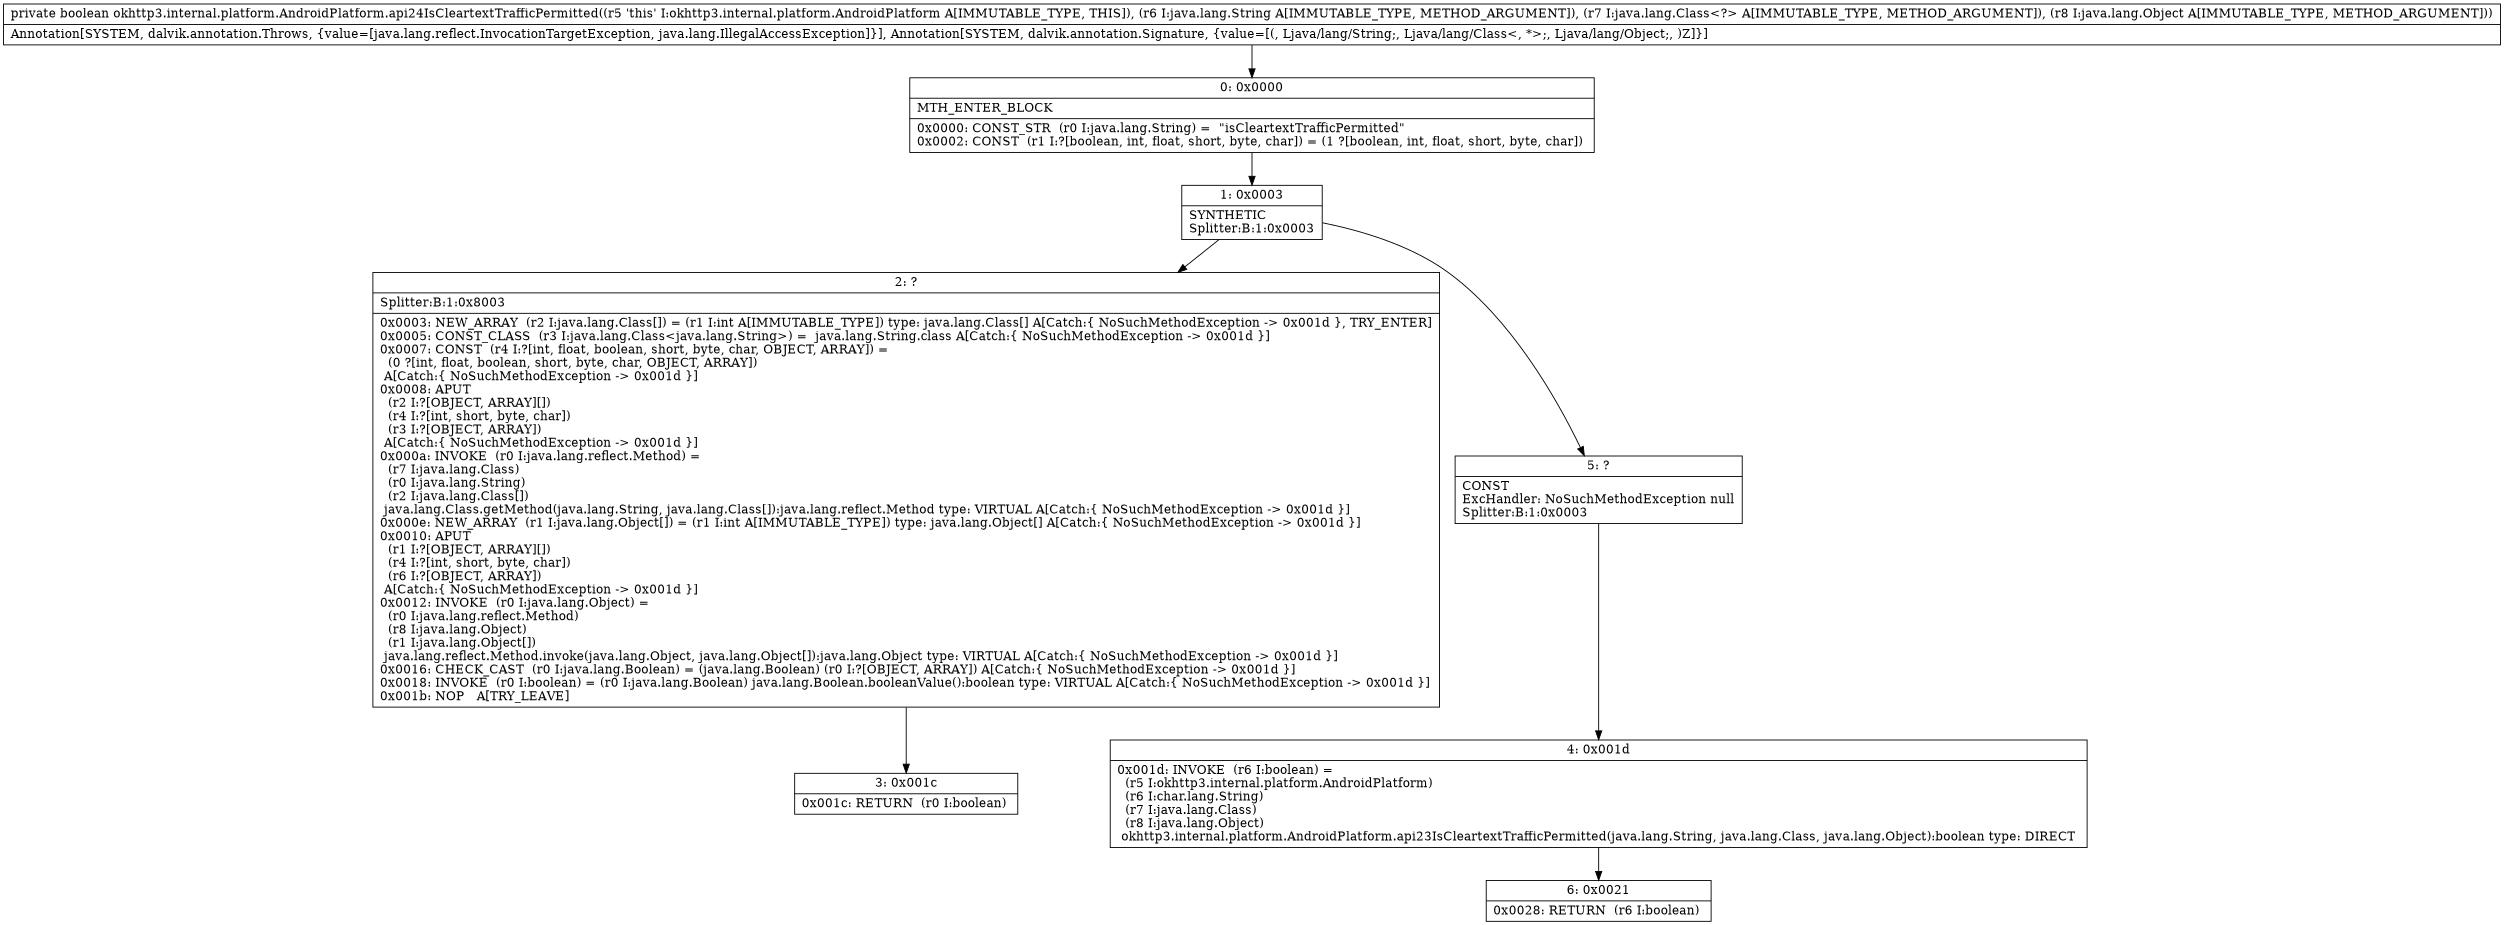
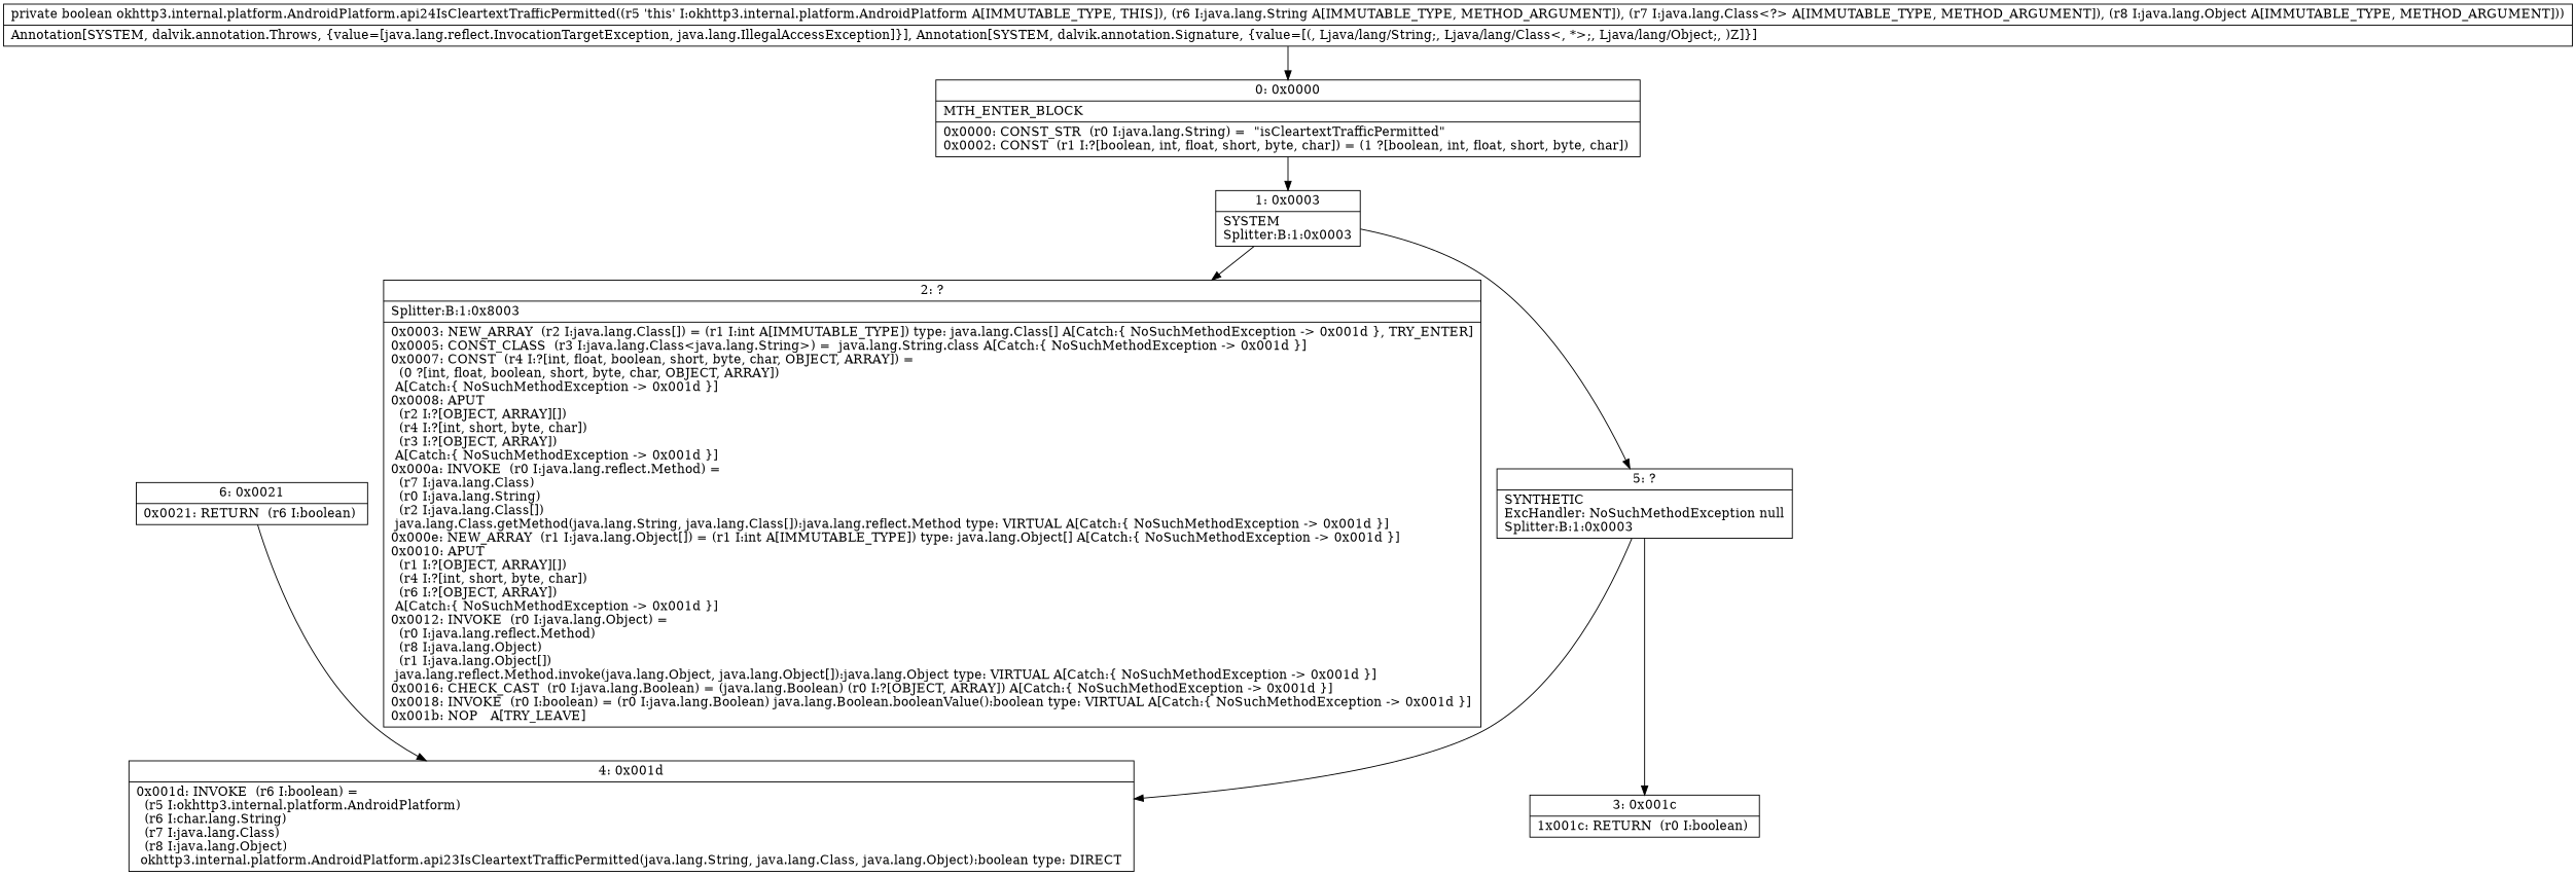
  digraph {
    node [shape=record]
    n1 [label="{0\:\ 0x0000|MTH_ENTER_BLOCK\l|0x0000: CONST_STR  (r0 I:java.lang.String) =  \"isCleartextTrafficPermitted\" \l0x0002: CONST  (r1 I:?[boolean, int, float, short, byte, char]) = (1 ?[boolean, int, float, short, byte, char]) \l}"]
-   n2 [label="{1\:\ 0x0003|SYNTHETIC\lSplitter:B:1:0x0003\l}"]
+   n2 [label="{1\:\ 0x0003|SYSTEM\lSplitter:B:1:0x0003\l}"]
    n3 [label="{2\:\ ?|Splitter:B:1:0x8003\l|0x0003: NEW_ARRAY  (r2 I:java.lang.Class[]) = (r1 I:int A[IMMUTABLE_TYPE]) type: java.lang.Class[] A[Catch:\{ NoSuchMethodException \-\> 0x001d \}, TRY_ENTER]\l0x0005: CONST_CLASS  (r3 I:java.lang.Class\<java.lang.String\>) =  java.lang.String.class A[Catch:\{ NoSuchMethodException \-\> 0x001d \}]\l0x0007: CONST  (r4 I:?[int, float, boolean, short, byte, char, OBJECT, ARRAY]) = \l  (0 ?[int, float, boolean, short, byte, char, OBJECT, ARRAY])\l A[Catch:\{ NoSuchMethodException \-\> 0x001d \}]\l0x0008: APUT  \l  (r2 I:?[OBJECT, ARRAY][])\l  (r4 I:?[int, short, byte, char])\l  (r3 I:?[OBJECT, ARRAY])\l A[Catch:\{ NoSuchMethodException \-\> 0x001d \}]\l0x000a: INVOKE  (r0 I:java.lang.reflect.Method) = \l  (r7 I:java.lang.Class)\l  (r0 I:java.lang.String)\l  (r2 I:java.lang.Class[])\l java.lang.Class.getMethod(java.lang.String, java.lang.Class[]):java.lang.reflect.Method type: VIRTUAL A[Catch:\{ NoSuchMethodException \-\> 0x001d \}]\l0x000e: NEW_ARRAY  (r1 I:java.lang.Object[]) = (r1 I:int A[IMMUTABLE_TYPE]) type: java.lang.Object[] A[Catch:\{ NoSuchMethodException \-\> 0x001d \}]\l0x0010: APUT  \l  (r1 I:?[OBJECT, ARRAY][])\l  (r4 I:?[int, short, byte, char])\l  (r6 I:?[OBJECT, ARRAY])\l A[Catch:\{ NoSuchMethodException \-\> 0x001d \}]\l0x0012: INVOKE  (r0 I:java.lang.Object) = \l  (r0 I:java.lang.reflect.Method)\l  (r8 I:java.lang.Object)\l  (r1 I:java.lang.Object[])\l java.lang.reflect.Method.invoke(java.lang.Object, java.lang.Object[]):java.lang.Object type: VIRTUAL A[Catch:\{ NoSuchMethodException \-\> 0x001d \}]\l0x0016: CHECK_CAST  (r0 I:java.lang.Boolean) = (java.lang.Boolean) (r0 I:?[OBJECT, ARRAY]) A[Catch:\{ NoSuchMethodException \-\> 0x001d \}]\l0x0018: INVOKE  (r0 I:boolean) = (r0 I:java.lang.Boolean) java.lang.Boolean.booleanValue():boolean type: VIRTUAL A[Catch:\{ NoSuchMethodException \-\> 0x001d \}]\l0x001b: NOP   A[TRY_LEAVE]\l}"]
-   n4 [label="{5\:\ ?|CONST\lExcHandler: NoSuchMethodException null\lSplitter:B:1:0x0003\l}"]
-   n5 [label="{3\:\ 0x001c|0x001c: RETURN  (r0 I:boolean) \l}"]
+   n4 [label="{5\:\ ?|SYNTHETIC\lExcHandler: NoSuchMethodException null\lSplitter:B:1:0x0003\l}"]
+   n5 [label="{3\:\ 0x001c|1x001c: RETURN  (r0 I:boolean) \l}"]
    n6 [label="{4\:\ 0x001d|0x001d: INVOKE  (r6 I:boolean) = \l  (r5 I:okhttp3.internal.platform.AndroidPlatform)\l  (r6 I:char.lang.String)\l  (r7 I:java.lang.Class)\l  (r8 I:java.lang.Object)\l okhttp3.internal.platform.AndroidPlatform.api23IsCleartextTrafficPermitted(java.lang.String, java.lang.Class, java.lang.Object):boolean type: DIRECT \l}"]
-   n7 [label="{6\:\ 0x0021|0x0028: RETURN  (r6 I:boolean) \l}"]
+   n7 [label="{6\:\ 0x0021|0x0021: RETURN  (r6 I:boolean) \l}"]
    n8 [label="{private boolean okhttp3.internal.platform.AndroidPlatform.api24IsCleartextTrafficPermitted((r5 'this' I:okhttp3.internal.platform.AndroidPlatform A[IMMUTABLE_TYPE, THIS]), (r6 I:java.lang.String A[IMMUTABLE_TYPE, METHOD_ARGUMENT]), (r7 I:java.lang.Class\<?\> A[IMMUTABLE_TYPE, METHOD_ARGUMENT]), (r8 I:java.lang.Object A[IMMUTABLE_TYPE, METHOD_ARGUMENT]))  | Annotation[SYSTEM, dalvik.annotation.Throws, \{value=[java.lang.reflect.InvocationTargetException, java.lang.IllegalAccessException]\}], Annotation[SYSTEM, dalvik.annotation.Signature, \{value=[(, Ljava\/lang\/String;, Ljava\/lang\/Class\<, *\>;, Ljava\/lang\/Object;, )Z]\}]\l}"]
    n1 -> n2
    n2 -> n3
    n2 -> n4
-   n3 -> n5
+   n4 -> n5
    n4 -> n6
-   n6 -> n7
+   n7 -> n6
    n8 -> n1
  }
